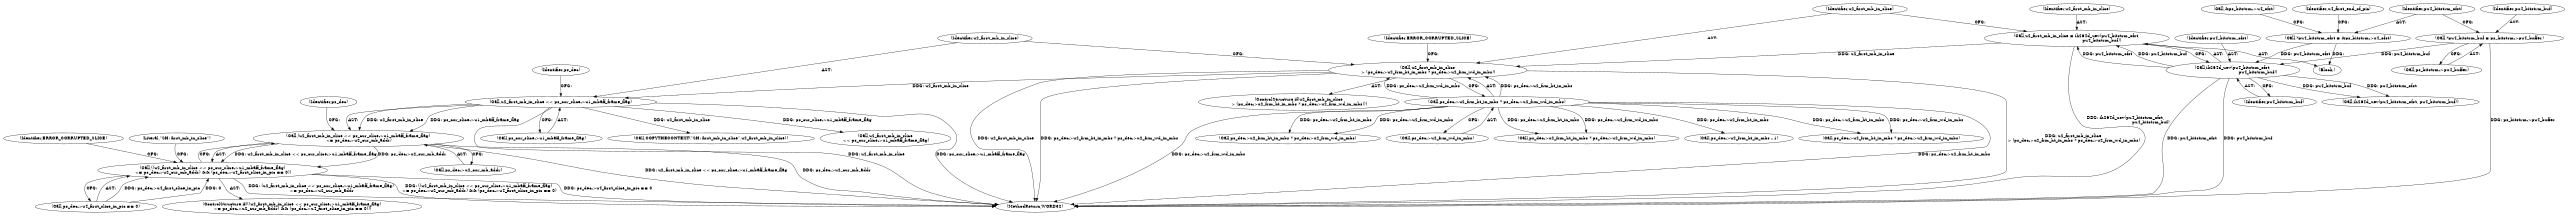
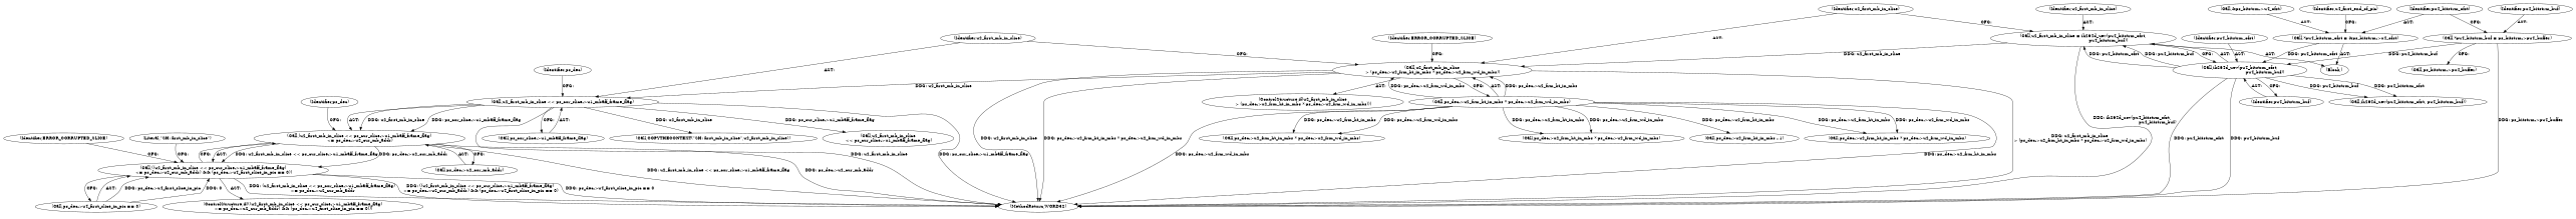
  digraph {
    n1 [label="(Call,(u2_first_mb_in_slice << ps_cur_slice->u1_mbaff_frame_flag)\n <= ps_dec->u2_cur_mb_addr)"]
    n2 [label="(Call,((u2_first_mb_in_slice << ps_cur_slice->u1_mbaff_frame_flag)\n <= ps_dec->u2_cur_mb_addr) && (ps_dec->u4_first_slice_in_pic == 0))"]
    n3 [label="(Call,ps_dec->u2_cur_mb_addr)"]
    n4 [label="(MethodReturn,WORD32)"]
    n5 [label="(Call,ps_dec->u4_first_slice_in_pic == 0)"]
    n6 [label="(ControlStructure,if(((u2_first_mb_in_slice << ps_cur_slice->u1_mbaff_frame_flag)\n <= ps_dec->u2_cur_mb_addr) && (ps_dec->u4_first_slice_in_pic == 0)))"]
    n7 [label="(Call,u2_first_mb_in_slice << ps_cur_slice->u1_mbaff_frame_flag)"]
    n8 [label="(Call,ps_cur_slice->u1_mbaff_frame_flag)"]
    n9 [label="(Call,COPYTHECONTEXT(\"SH: first_mb_in_slice\",u2_first_mb_in_slice))"]
    n10 [label="(Call,u2_first_mb_in_slice\n << ps_cur_slice->u1_mbaff_frame_flag)"]
    n11 [label="(Call,u2_first_mb_in_slice\n > (ps_dec->u2_frm_ht_in_mbs * ps_dec->u2_frm_wd_in_mbs))"]
    n12 [label="(Call,ps_dec->u2_frm_ht_in_mbs * ps_dec->u2_frm_wd_in_mbs)"]
    n13 [label="(ControlStructure,if(u2_first_mb_in_slice\n > (ps_dec->u2_frm_ht_in_mbs * ps_dec->u2_frm_wd_in_mbs)))"]
    n14 [label="(Call,ps_dec->u2_frm_ht_in_mbs * ps_dec->u2_frm_wd_in_mbs)"]
-   n15 [label="(Call,ps_dec->u2_frm_wd_in_mbs)"]
    n16 [label="(Call,ps_dec->u2_frm_ht_in_mbs * ps_dec->u2_frm_wd_in_mbs)"]
    n17 [label="(Call,ps_dec->u2_frm_ht_in_mbs - 1)"]
    n18 [label="(Call,ps_dec->u2_frm_ht_in_mbs * ps_dec->u2_frm_wd_in_mbs)"]
    n19 [label="(Call,u2_first_mb_in_slice = ih264d_uev(pu4_bitstrm_ofst,\n                                     pu4_bitstrm_buf))"]
    n20 [label="(Call,ih264d_uev(pu4_bitstrm_ofst,\n                                     pu4_bitstrm_buf))"]
    n21 [label="(Block,)"]
    n22 [label="(Identifier,pu4_bitstrm_buf)"]
    n23 [label="(Call,ih264d_uev(pu4_bitstrm_ofst, pu4_bitstrm_buf))"]
    n24 [label="(Call,*pu4_bitstrm_ofst = &ps_bitstrm->u4_ofst)"]
    n25 [label="(Call,&ps_bitstrm->u4_ofst)"]
    n26 [label="(Call,*pu4_bitstrm_buf = ps_bitstrm->pu4_buffer)"]
    n27 [label="(Call,ps_bitstrm->pu4_buffer)"]
    n28 [label="(Identifier,ps_dec)"]
    n29 [label="(Literal,\"SH: first_mb_in_slice\")"]
    n30 [label="(Identifier,u2_first_mb_in_slice)"]
    n31 [label="(Identifier,u2_first_mb_in_slice)"]
    n32 [label="(Identifier,u4_first_end_of_pic)"]
    n33 [label="(Identifier,ERROR_CORRUPTED_SLICE)"]
    n34 [label="(Identifier,pu4_bitstrm_ofst)"]
    n35 [label="(Identifier,pu4_bitstrm_buf)"]
    n36 [label="(Identifier,ps_dec)"]
    n37 [label="(Identifier,ERROR_CORRUPTED_SLICE)"]
    n38 [label="(Identifier,pu4_bitstrm_ofst)"]
    n39 [label="(Identifier,u2_first_mb_in_slice)"]
    n1 -> n2 [label="AST: "]
    n1 -> n2 [label="DDG: u2_first_mb_in_slice << ps_cur_slice->u1_mbaff_frame_flag"]
    n1 -> n2 [label="DDG: ps_dec->u2_cur_mb_addr"]
    n1 -> n3 [label="CFG: "]
    n1 -> n4 [label="DDG: ps_dec->u2_cur_mb_addr"]
    n1 -> n4 [label="DDG: u2_first_mb_in_slice << ps_cur_slice->u1_mbaff_frame_flag"]
    n2 -> n1 [label="CFG: "]
    n2 -> n4 [label="DDG: (u2_first_mb_in_slice << ps_cur_slice->u1_mbaff_frame_flag)\n <= ps_dec->u2_cur_mb_addr"]
    n2 -> n4 [label="DDG: ((u2_first_mb_in_slice << ps_cur_slice->u1_mbaff_frame_flag)\n <= ps_dec->u2_cur_mb_addr) && (ps_dec->u4_first_slice_in_pic == 0)"]
    n2 -> n4 [label="DDG: ps_dec->u4_first_slice_in_pic == 0"]
    n2 -> n5 [label="CFG: "]
    n2 -> n6 [label="AST: "]
    n3 -> n1 [label="AST: "]
    n5 -> n2 [label="AST: "]
    n5 -> n2 [label="DDG: ps_dec->u4_first_slice_in_pic"]
    n5 -> n2 [label="DDG: 0"]
    n7 -> n1 [label="AST: "]
    n7 -> n1 [label="DDG: u2_first_mb_in_slice"]
    n7 -> n1 [label="DDG: ps_cur_slice->u1_mbaff_frame_flag"]
    n7 -> n4 [label="DDG: u2_first_mb_in_slice"]
    n7 -> n4 [label="DDG: ps_cur_slice->u1_mbaff_frame_flag"]
    n7 -> n8 [label="CFG: "]
    n7 -> n9 [label="DDG: u2_first_mb_in_slice"]
    n7 -> n10 [label="DDG: ps_cur_slice->u1_mbaff_frame_flag"]
    n8 -> n7 [label="AST: "]
    n11 -> n4 [label="DDG: u2_first_mb_in_slice\n > (ps_dec->u2_frm_ht_in_mbs * ps_dec->u2_frm_wd_in_mbs)"]
    n11 -> n4 [label="DDG: u2_first_mb_in_slice"]
    n11 -> n4 [label="DDG: ps_dec->u2_frm_ht_in_mbs * ps_dec->u2_frm_wd_in_mbs"]
    n11 -> n7 [label="DDG: u2_first_mb_in_slice"]
    n11 -> n12 [label="CFG: "]
    n11 -> n13 [label="AST: "]
    n12 -> n4 [label="DDG: ps_dec->u2_frm_ht_in_mbs"]
    n12 -> n4 [label="DDG: ps_dec->u2_frm_wd_in_mbs"]
    n12 -> n11 [label="AST: "]
    n12 -> n11 [label="DDG: ps_dec->u2_frm_ht_in_mbs"]
    n12 -> n11 [label="DDG: ps_dec->u2_frm_wd_in_mbs"]
    n12 -> n14 [label="DDG: ps_dec->u2_frm_ht_in_mbs"]
    n12 -> n14 [label="DDG: ps_dec->u2_frm_wd_in_mbs"]
-   n12 -> n15 [label="CFG: "]
    n12 -> n16 [label="DDG: ps_dec->u2_frm_ht_in_mbs"]
    n12 -> n16 [label="DDG: ps_dec->u2_frm_wd_in_mbs"]
    n12 -> n17 [label="DDG: ps_dec->u2_frm_ht_in_mbs"]
    n12 -> n18 [label="DDG: ps_dec->u2_frm_ht_in_mbs"]
    n12 -> n18 [label="DDG: ps_dec->u2_frm_wd_in_mbs"]
-   n15 -> n12 [label="AST: "]
    n19 -> n4 [label="DDG: ih264d_uev(pu4_bitstrm_ofst,\n                                     pu4_bitstrm_buf)"]
    n19 -> n11 [label="DDG: u2_first_mb_in_slice"]
    n19 -> n20 [label="CFG: "]
    n19 -> n21 [label="AST: "]
    n20 -> n4 [label="DDG: pu4_bitstrm_buf"]
    n20 -> n4 [label="DDG: pu4_bitstrm_ofst"]
    n20 -> n19 [label="AST: "]
    n20 -> n19 [label="DDG: pu4_bitstrm_ofst"]
    n20 -> n19 [label="DDG: pu4_bitstrm_buf"]
    n20 -> n22 [label="CFG: "]
    n20 -> n23 [label="DDG: pu4_bitstrm_ofst"]
    n20 -> n23 [label="DDG: pu4_bitstrm_buf"]
    n22 -> n20 [label="AST: "]
    n24 -> n20 [label="DDG: pu4_bitstrm_ofst"]
-   n24 -> n21 [label="DDG: "]
-   n25 -> n24 [label="CFG: "]
+   n24 -> n21 [label="AST: "]
+   n25 -> n24 [label="AST: "]
    n26 -> n4 [label="DDG: ps_bitstrm->pu4_buffer"]
    n26 -> n20 [label="DDG: pu4_bitstrm_buf"]
    n26 -> n27 [label="CFG: "]
-   n27 -> n26 [label="AST: "]
    n28 -> n1 [label="CFG: "]
    n29 -> n2 [label="CFG: "]
    n30 -> n7 [label="AST: "]
    n30 -> n11 [label="CFG: "]
    n31 -> n11 [label="AST: "]
    n31 -> n19 [label="CFG: "]
    n32 -> n24 [label="CFG: "]
    n33 -> n2 [label="CFG: "]
    n34 -> n20 [label="AST: "]
    n35 -> n26 [label="AST: "]
    n36 -> n7 [label="CFG: "]
    n37 -> n11 [label="CFG: "]
    n38 -> n24 [label="AST: "]
    n38 -> n26 [label="CFG: "]
    n39 -> n19 [label="AST: "]
  }
